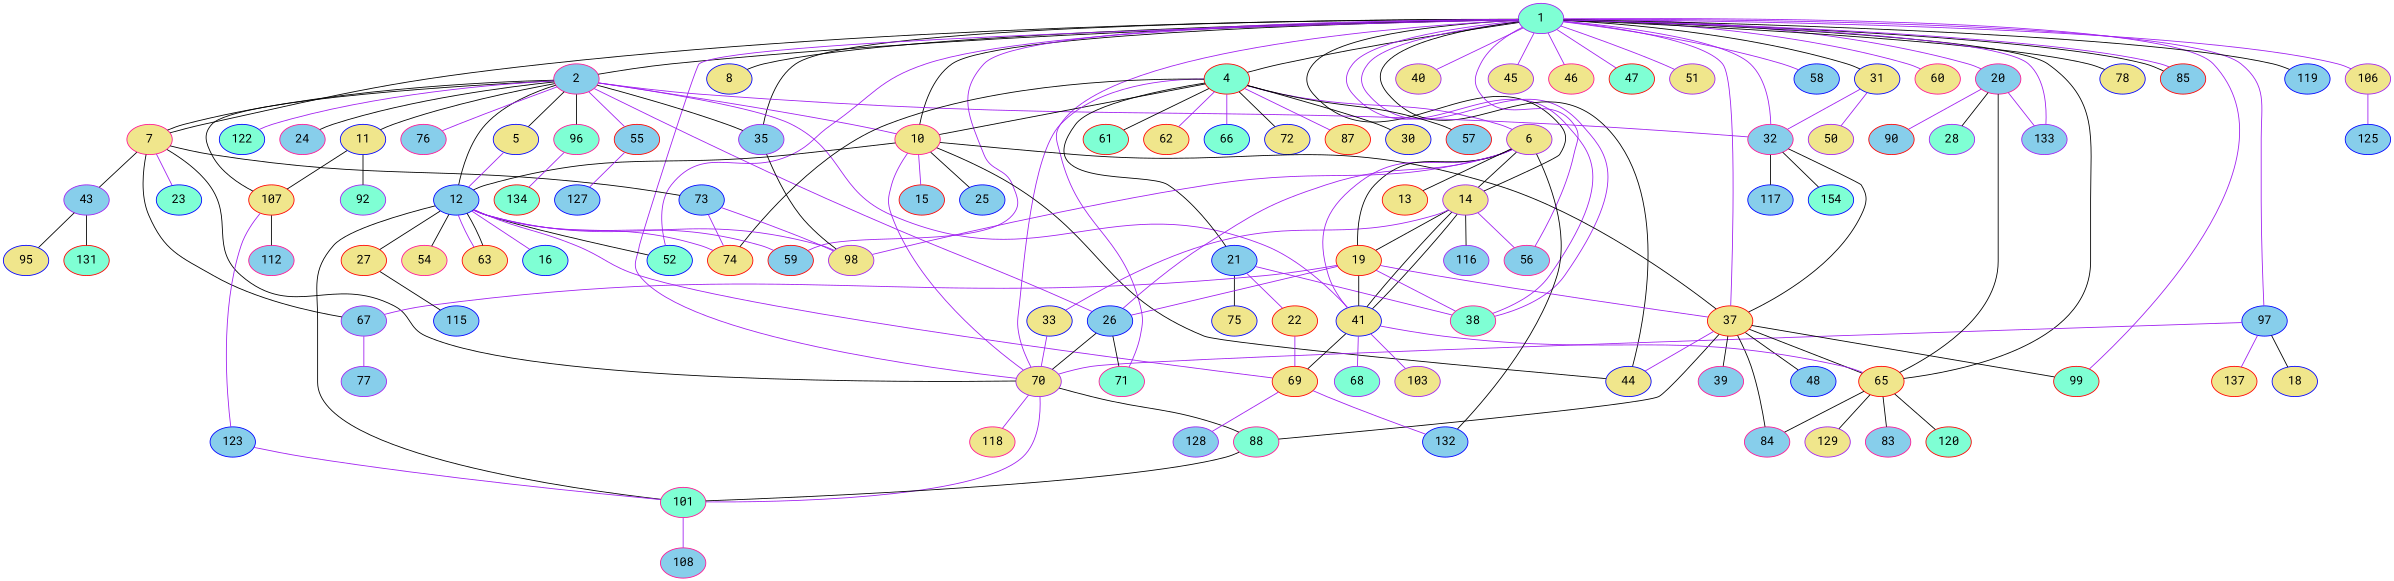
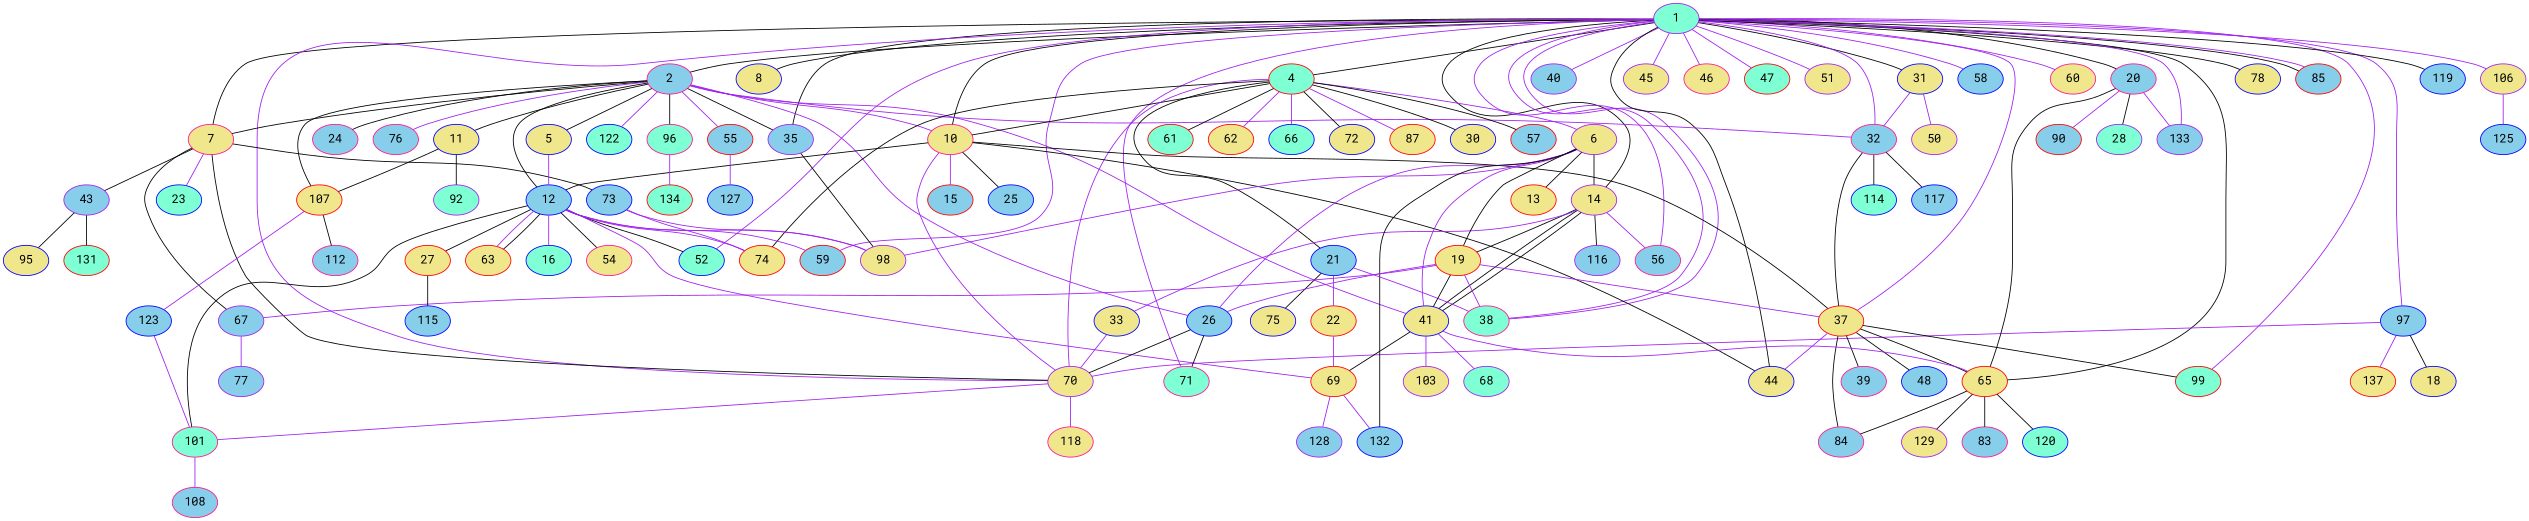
  graph {
    fontname="Roboto Mono"
    node [color=blue fillcolor=khaki fontname="Roboto Mono" style=filled]
    edge [color=purple fontname="Roboto Mono"]
    1 [color=purple fillcolor=aquamarine super="+34"]
    2 [color=deeppink fillcolor=skyblue super="+3"]
    4 [color=red fillcolor=aquamarine super="+49"]
    7 [color=deeppink super="+9"]
    8
    10 [color=deeppink super="+53"]
    14 [color=purple super="+91"]
    n8 [fillcolor=skyblue label=97]
    20 [color=deeppink fillcolor=skyblue]
    31
    32 [color=deeppink fillcolor=skyblue super="+36"]
    35 [color=purple fillcolor=skyblue super="+42"]
    37 [color=red super="+136"]
    38 [color=deeppink fillcolor=aquamarine super="+97"]
-   40 [color=purple]
+   40 [color=purple fillcolor=skyblue]
    44 [super="+126"]
    45 [color=purple]
    46 [color=deeppink]
    47 [color=red fillcolor=aquamarine]
    51 [color=purple]
    52 [fillcolor=aquamarine super="+93"]
    56 [color=deeppink fillcolor=skyblue]
    58 [fillcolor=skyblue]
    59 [color=red fillcolor=skyblue]
    60 [color=deeppink]
    65 [color=red super="+130"]
    70 [color=purple super="+89"]
    71 [color=deeppink fillcolor=aquamarine super="+109"]
    78
    85 [color=red fillcolor=skyblue super="+124"]
    99 [color=red fillcolor=aquamarine super="+104"]
    106 [color=purple]
    119 [fillcolor=skyblue]
    133 [color=purple fillcolor=skyblue]
    5
    11 [super="+81"]
    12 [fillcolor=skyblue super="+80"]
    24 [color=deeppink fillcolor=skyblue super="+64"]
    26 [fillcolor=skyblue super="+79"]
    41 [super="+135"]
    55 [color=red fillcolor=skyblue super="+94"]
    76 [color=deeppink fillcolor=skyblue]
    96 [color=deeppink fillcolor=aquamarine]
    107 [color=red]
    122 [fillcolor=aquamarine]
    6 [color=purple super="+29"]
    21 [fillcolor=skyblue super="+105"]
    30
    57 [color=red fillcolor=skyblue]
    61 [color=red fillcolor=aquamarine]
    62 [color=red]
    66 [fillcolor=aquamarine]
    72
    74 [color=red super="+86"]
    87 [color=red]
    23 [fillcolor=aquamarine]
    43 [color=purple fillcolor=skyblue]
    67 [color=purple fillcolor=skyblue]
    73 [fillcolor=skyblue super="+121"]
    15 [color=red fillcolor=skyblue]
    25 [fillcolor=skyblue]
    19 [color=red super="+110"]
    33 [super="+82"]
    116 [color=purple fillcolor=skyblue]
    18
    137 [color=red]
    28 [color=purple fillcolor=aquamarine]
    90 [color=red fillcolor=skyblue]
    50 [color=purple]
-   114 [fillcolor=aquamarine label=154]
+   114 [fillcolor=aquamarine]
    117 [fillcolor=skyblue]
    98 [color=purple]
    39 [color=deeppink fillcolor=skyblue]
    48 [fillcolor=skyblue]
    84 [color=deeppink fillcolor=skyblue super="+102"]
-   88 [color=deeppink fillcolor=aquamarine]
    83 [color=deeppink fillcolor=skyblue]
-   120 [color=red fillcolor=aquamarine]
+   120 [fillcolor=aquamarine]
    129 [color=purple]
    101 [color=deeppink fillcolor=aquamarine super="+111"]
    118 [color=deeppink]
    125 [fillcolor=skyblue]
    92 [color=purple fillcolor=aquamarine]
    16 [fillcolor=aquamarine]
    27 [color=red]
    54 [color=deeppink]
    63 [color=red]
    69 [color=red super="+100"]
    68 [color=purple fillcolor=aquamarine]
    103 [color=purple]
    127 [fillcolor=skyblue]
    134 [color=red fillcolor=aquamarine]
    112 [color=deeppink fillcolor=skyblue]
    123 [fillcolor=skyblue]
    13 [color=red]
    132 [fillcolor=skyblue]
    22 [color=red]
    75
    95
    131 [color=red fillcolor=aquamarine]
    77 [color=purple fillcolor=skyblue]
    115 [fillcolor=skyblue]
    128 [color=purple fillcolor=skyblue]
    108 [color=deeppink fillcolor=skyblue]
    1 -- 2 [color=black weight=2]
    1 -- 4 [color=black]
    1 -- 7 [color=black]
    1 -- 8 [color=black]
    1 -- 10 [color=black]
    1 -- 14 [color=black]
    1 -- n8
-   1 -- 20
+   1 -- 20 [color=black]
    1 -- 31 [color=black]
    1 -- 32
    1 -- 35 [color=black]
    1 -- 37
    1 -- 38
    1 -- 38
    1 -- 40
    1 -- 44 [color=black]
    1 -- 45
    1 -- 46
    1 -- 47
    1 -- 51
    1 -- 52
    1 -- 56
    1 -- 58
    1 -- 59
    1 -- 60
    1 -- 65 [color=black]
    1 -- 70
    1 -- 71
    1 -- 78 [color=black]
    1 -- 85 [color=black]
    1 -- 85
    1 -- 99
    1 -- 106
    1 -- 119 [color=black]
    1 -- 133
    2 -- 7 [color=black]
    2 -- 10
    2 -- 32
    2 -- 35 [color=black]
    2 -- 5 [color=black]
    2 -- 11 [color=black]
    2 -- 12 [color=black]
    2 -- 24 [color=black]
    2 -- 26
    2 -- 41
    2 -- 55
    2 -- 76
    2 -- 96 [color=black]
    2 -- 107 [color=black]
    2 -- 122
    4 -- 10 [color=black]
    4 -- 70
    4 -- 6
    4 -- 21 [color=black]
    4 -- 30 [color=black]
    4 -- 57 [color=black]
    4 -- 61 [color=black]
    4 -- 62
    4 -- 66
    4 -- 72 [color=black]
    4 -- 74 [color=black]
    4 -- 87
    7 -- 70 [color=black]
    7 -- 23
    7 -- 43 [color=black]
    7 -- 67 [color=black]
    7 -- 73 [color=black]
    10 -- 37 [color=black]
    10 -- 44 [color=black]
    10 -- 70
    10 -- 12 [color=black]
    10 -- 15
    10 -- 25 [color=black]
    14 -- 56
    14 -- 41 [color=black]
    14 -- 41 [color=black]
    14 -- 19 [color=black]
    14 -- 33
    14 -- 116 [color=black]
    n8 -- 70 [weight=2]
    n8 -- 18 [color=black]
    n8 -- 137
    20 -- 65 [color=black]
    20 -- 133
    20 -- 28 [color=black]
    20 -- 90
    31 -- 32
    31 -- 50
    32 -- 37 [color=black]
    32 -- 114 [color=black]
    32 -- 117 [color=black]
    35 -- 98 [color=black]
    37 -- 44
    37 -- 65 [color=black]
    37 -- 99 [color=black]
    37 -- 39 [color=black]
    37 -- 48 [color=black]
    37 -- 84 [color=black]
-   37 -- 88 [color=black]
    65 -- 84 [color=black]
    65 -- 83 [color=black]
    65 -- 120 [color=black]
    65 -- 129 [color=black]
-   70 -- 88 [color=black]
    70 -- 101
    70 -- 118
    106 -- 125
    5 -- 12
    11 -- 107 [color=black]
    11 -- 92 [color=black]
    12 -- 52 [color=black]
    12 -- 59
    12 -- 74
    12 -- 98
    12 -- 101 [color=black]
    12 -- 16
    12 -- 27 [color=black]
    12 -- 54 [color=black]
    12 -- 63
    12 -- 63 [color=black]
    12 -- 69
    26 -- 70 [color=black]
    26 -- 71 [color=black]
    41 -- 65
    41 -- 69 [color=black]
    41 -- 68
    41 -- 103
    55 -- 127
    96 -- 134
    107 -- 112 [color=black]
    107 -- 123
    6 -- 14 [color=black]
    6 -- 26
    6 -- 41
    6 -- 19 [color=black]
    6 -- 98
    6 -- 13 [color=black]
    6 -- 132 [color=black]
    21 -- 38
    21 -- 22
    21 -- 75 [color=black]
    43 -- 95 [color=black]
    43 -- 131 [color=black]
    67 -- 77
    73 -- 74
    73 -- 98
    19 -- 37
    19 -- 38
    19 -- 26
    19 -- 41 [color=black]
    19 -- 67
    33 -- 70
-   88 -- 101 [color=black]
    101 -- 108
    27 -- 115 [color=black]
    69 -- 132
    69 -- 128
    123 -- 101
    22 -- 69
  }
